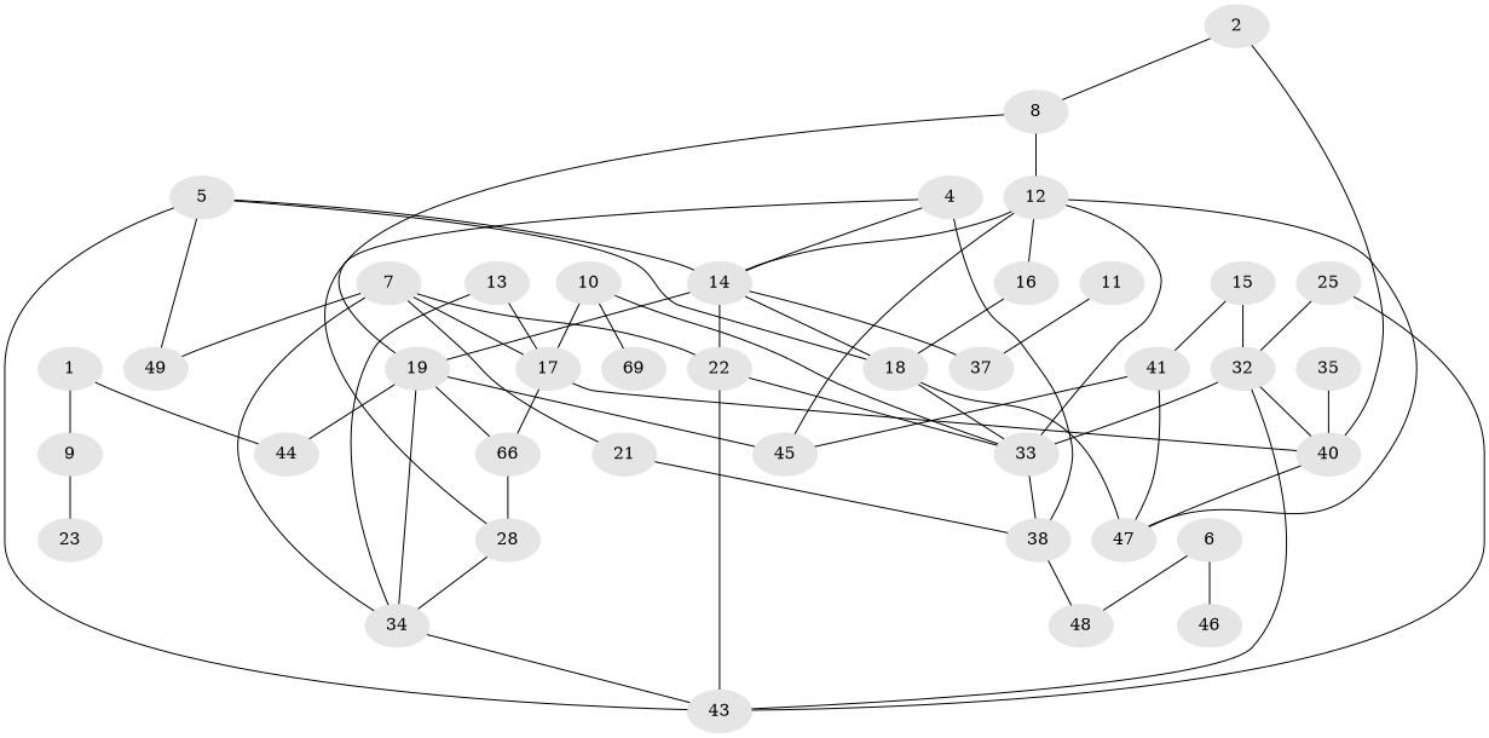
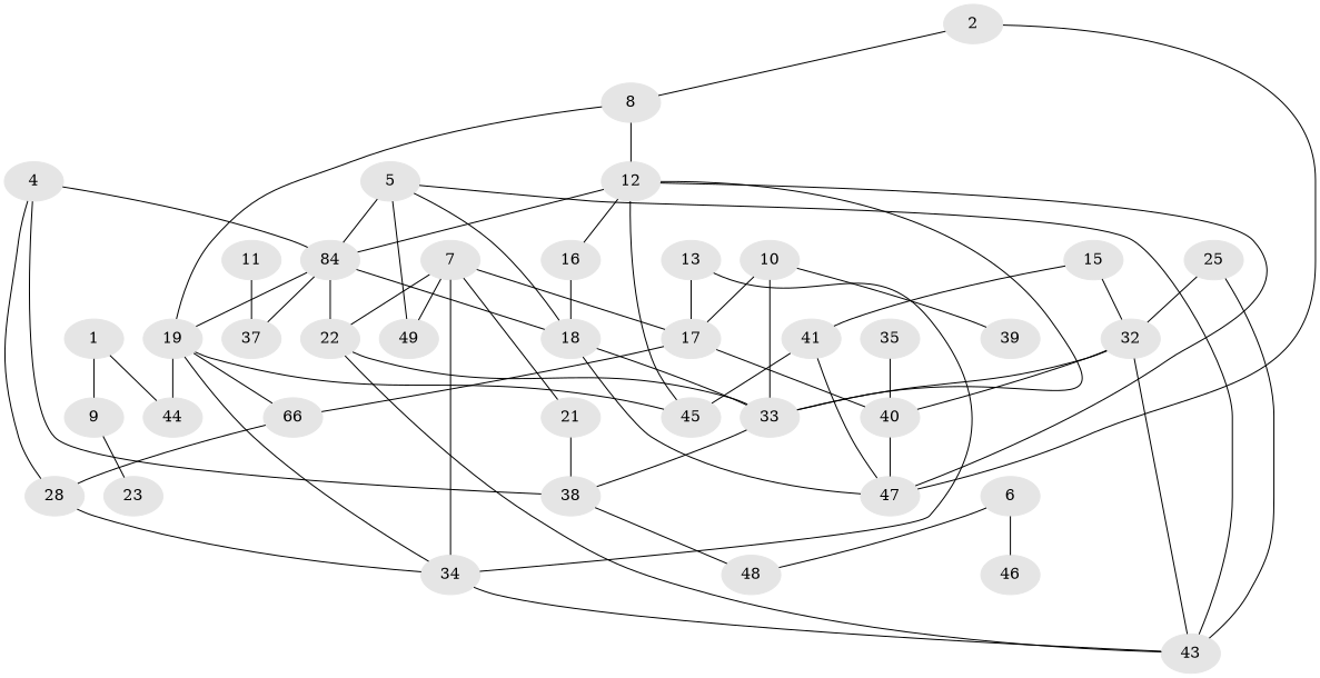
  graph {
    node [color=gray90 style=filled]
    edge [weight=1.0]
    1
    9
    44
    23
    2
    8
    47
    12
    19
    4
-   14
+   14 [label=84]
    28
    38
    18
    22
    n16 [label=37]
    34
    48
    5
    43
    49
    n22 [label=33]
    6
    46
    7
    17
    21
    n28 [label=66]
    40
    16
    45
    10
-   39 [label=69]
+   39
    11
    13
    15
    32
    41
    25
    35
    1 -- 9
    1 -- 44
    9 -- 23
    2 -- 8
-   2 -- 40
+   2 -- 47
    8 -- 12
    8 -- 19
    12 -- 47
    12 -- 14
    12 -- n22
    12 -- 16
    12 -- 45
    19 -- 44
    19 -- 34
    19 -- n28
    19 -- 45
    4 -- 14
    4 -- 28
    4 -- 38 [weight=3.0]
    14 -- 19
    14 -- 18
    14 -- 22
    14 -- n16
    28 -- 34
    38 -- 48
    18 -- 47
    18 -- n22
    22 -- 43
    22 -- n22
    34 -- 43
    5 -- 14 [weight=2.0]
    5 -- 18
    5 -- 43
    5 -- 49
    n22 -- 38
    6 -- 48
    6 -- 46
    7 -- 22
    7 -- 34 [weight=2.0]
    7 -- 49
    7 -- 17
    7 -- 21
    17 -- n28
    17 -- 40
    21 -- 38
    n28 -- 28
    40 -- 47
    16 -- 18
    10 -- n22
    10 -- 17
    10 -- 39
    11 -- n16
    13 -- 34
    13 -- 17
    15 -- 32
    15 -- 41
    32 -- 43
    32 -- n22 [weight=2.0]
    32 -- 40
    41 -- 47
    41 -- 45
    25 -- 43
    25 -- 32
    35 -- 40 [weight=2.0]
  }
